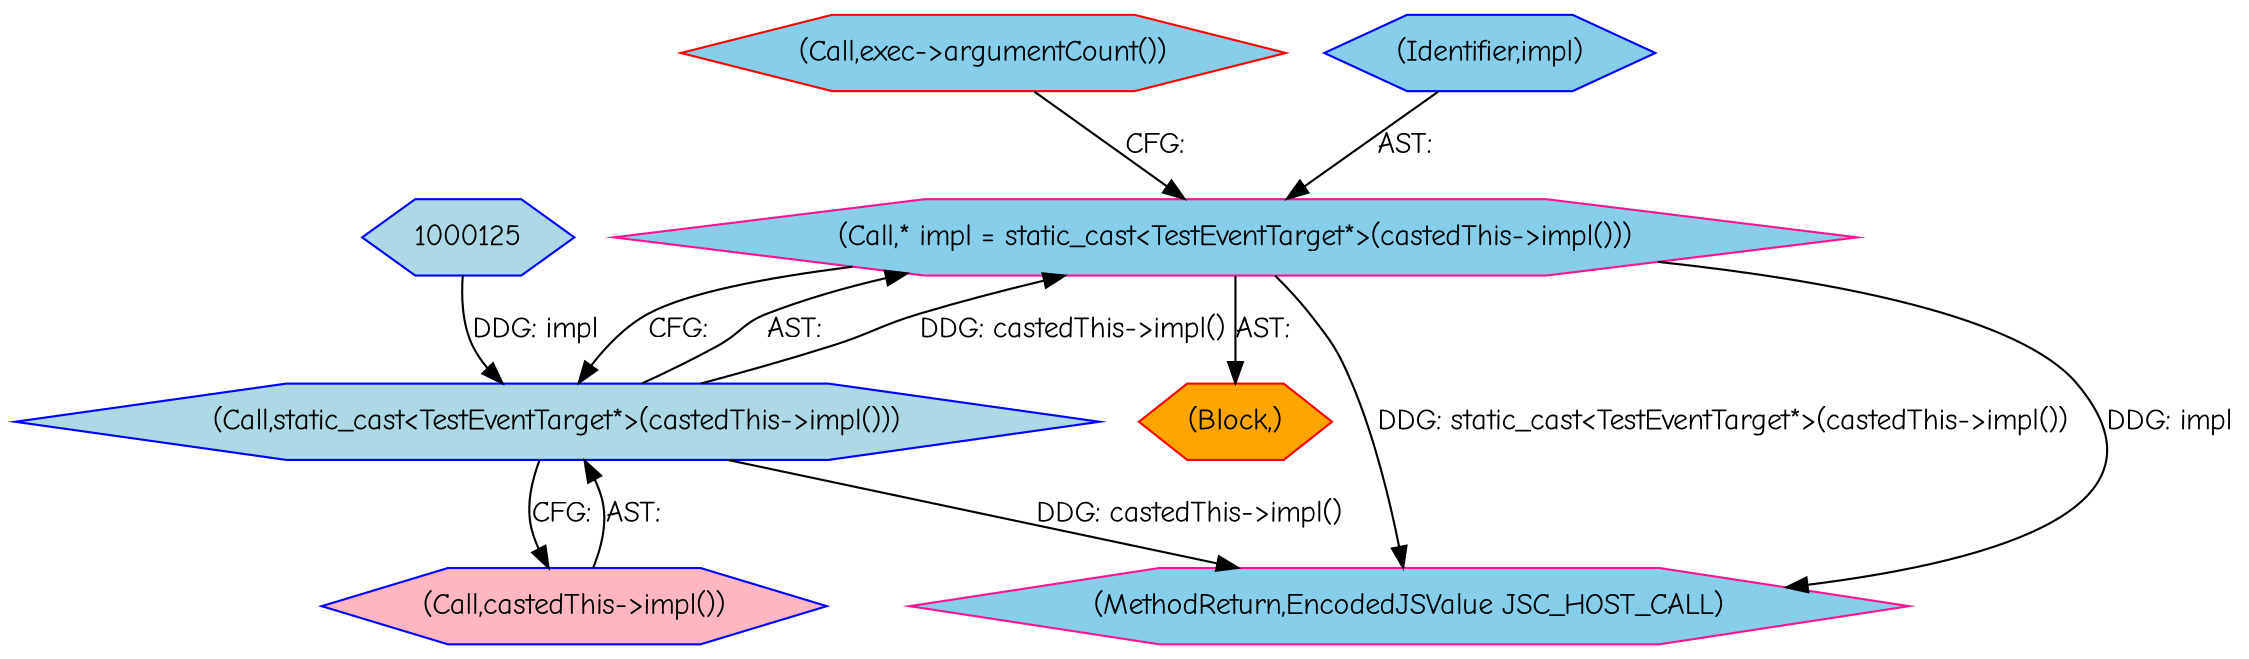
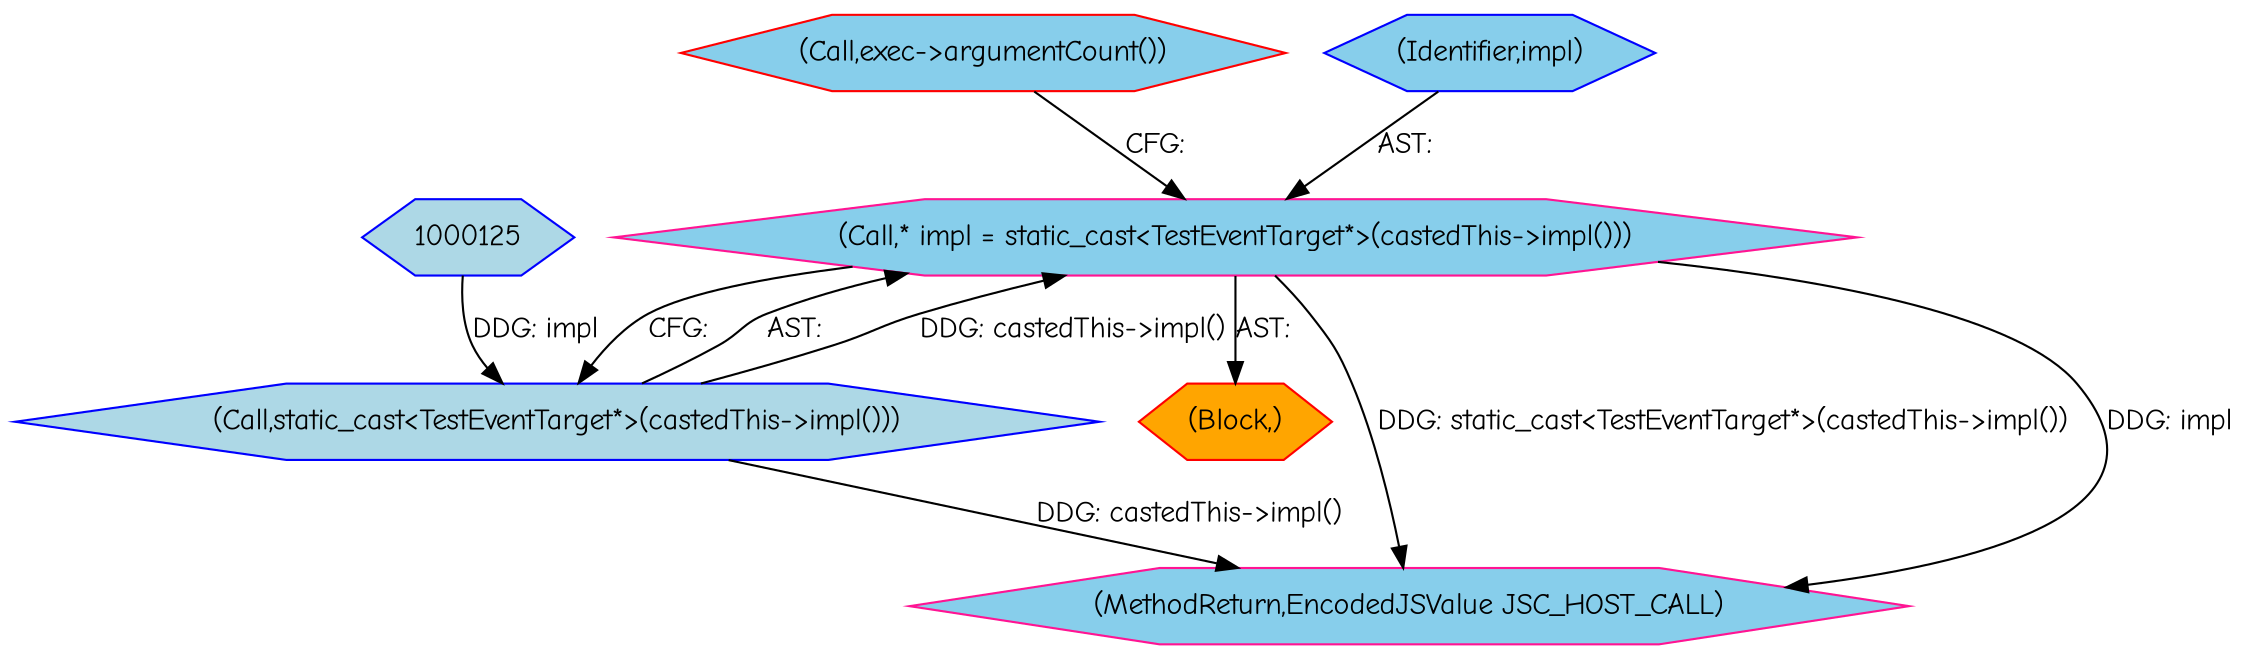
  digraph {
    fontname="Comic Neue"
    node [color=blue fillcolor=skyblue fontname="Comic Neue" shape=hexagon style=filled]
    edge [fontname="Comic Neue"]
    n1 [color=deeppink label="(Call,* impl = static_cast<TestEventTarget*>(castedThis->impl()))"]
    n2 [fillcolor=lightblue label="(Call,static_cast<TestEventTarget*>(castedThis->impl()))"]
    n3 [color=red fillcolor=orange label="(Block,)"]
    n4 [color=deeppink label="(MethodReturn,EncodedJSValue JSC_HOST_CALL)"]
-   n5 [fillcolor=lightpink label="(Call,castedThis->impl())"]
    n6 [color=red label="(Call,exec->argumentCount())"]
    n7 [label="(Identifier,impl)"]
    1000125 [fillcolor=lightblue]
    n1 -> n2 [label="CFG: "]
    n1 -> n3 [label="AST: "]
    n1 -> n4 [label="DDG: static_cast<TestEventTarget*>(castedThis->impl())"]
    n1 -> n4 [label="DDG: impl"]
    n2 -> n1 [label="AST: "]
    n2 -> n1 [label="DDG: castedThis->impl()"]
    n2 -> n4 [label="DDG: castedThis->impl()"]
-   n2 -> n5 [label="CFG: "]
-   n5 -> n2 [label="AST: "]
    n6 -> n1 [label="CFG: "]
    n7 -> n1 [label="AST: "]
    1000125 -> n2 [label="DDG: impl"]
  }
